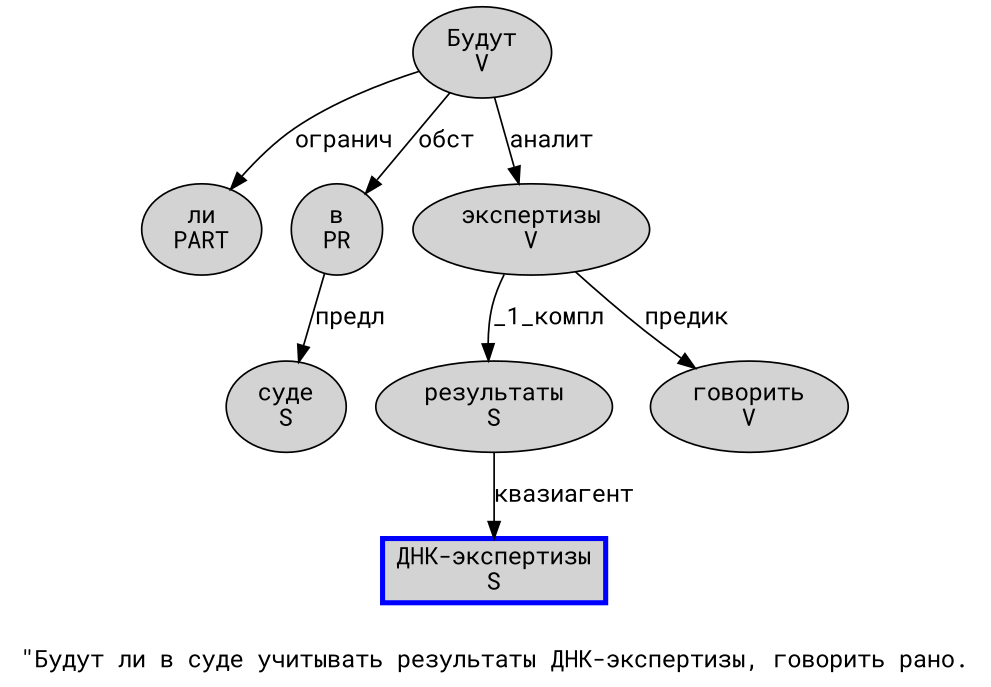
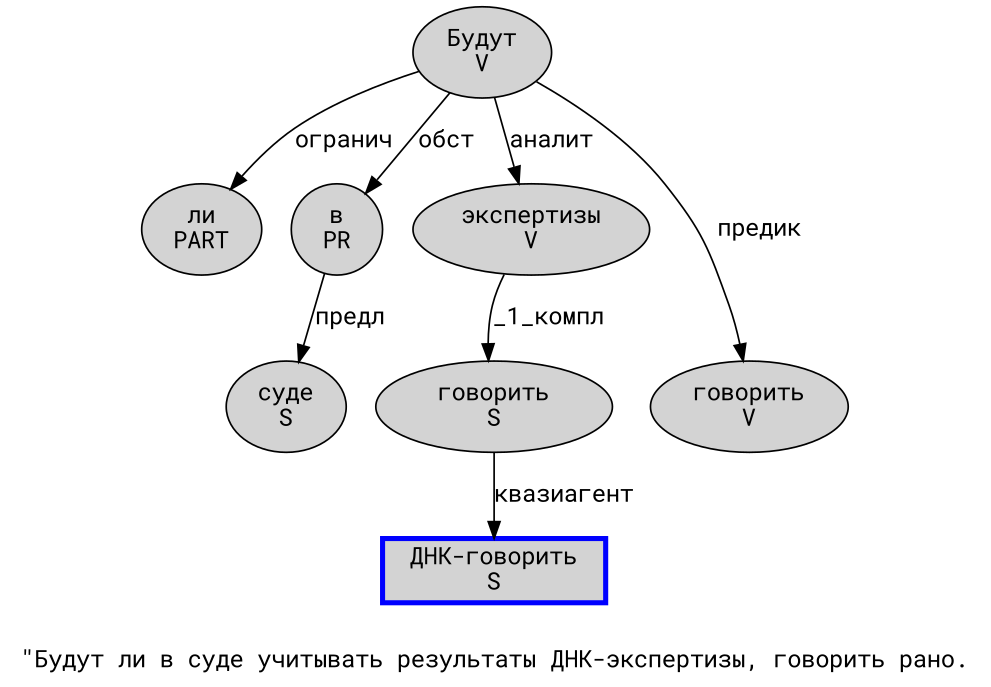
  digraph {
    fontname="Roboto Mono"
    label="\"Будут ли в суде учитывать результаты ДНК-экспертизы, говорить рано."
    node [fillcolor=lightgray fontname="Roboto Mono" penwidth=1 shape=ellipse style=filled]
    edge [fontname="Roboto Mono"]
    n1 [label="Будут\nV"]
    n2 [label="ли\nPART"]
    n3 [label="в\nPR"]
    n4 [label="экспертизы\nV"]
    n5 [label="говорить\nV"]
    n6 [label="суде\nS"]
-   n7 [label="результаты\nS"]
-   n8 [color=blue label="ДНК-экспертизы\nS" penwidth=3 shape=box]
+   n7 [label="говорить\nS"]
+   n8 [color=blue label="ДНК-говорить\nS" penwidth=3 shape=box]
    n1 -> n2 [label="огранич"]
    n1 -> n3 [label="обст"]
    n1 -> n4 [label="аналит"]
-   n4 -> n5 [label="предик"]
+   n1 -> n5 [label="предик"]
    n3 -> n6 [label="предл"]
    n4 -> n7 [label="_1_компл"]
    n7 -> n8 [label="квазиагент"]
  }
